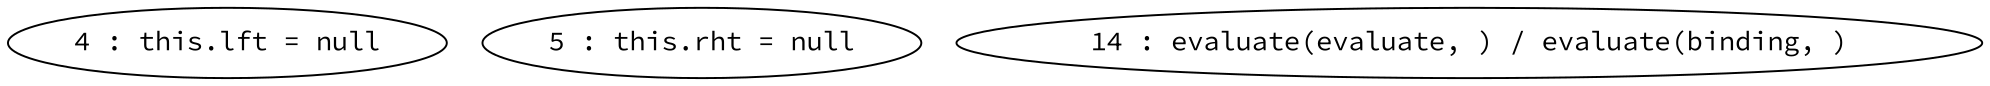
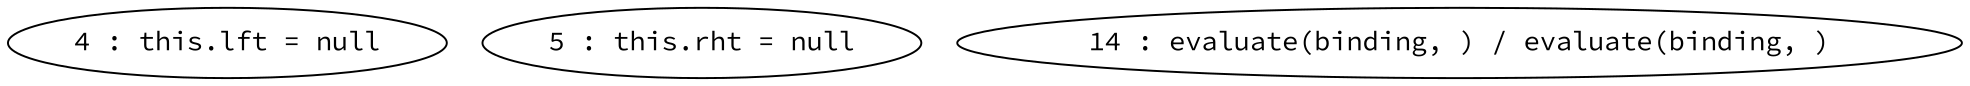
  digraph {
    fontname="Source Code Pro"
    node [fontname="Source Code Pro"]
    "4 : this.lft = null"
    "5 : this.rht = null"
-   "14 : evaluate(binding, ) / evaluate(binding, )" [label="14 : evaluate(evaluate, ) / evaluate(binding, )"]
+   "14 : evaluate(binding, ) / evaluate(binding, )"
  }
